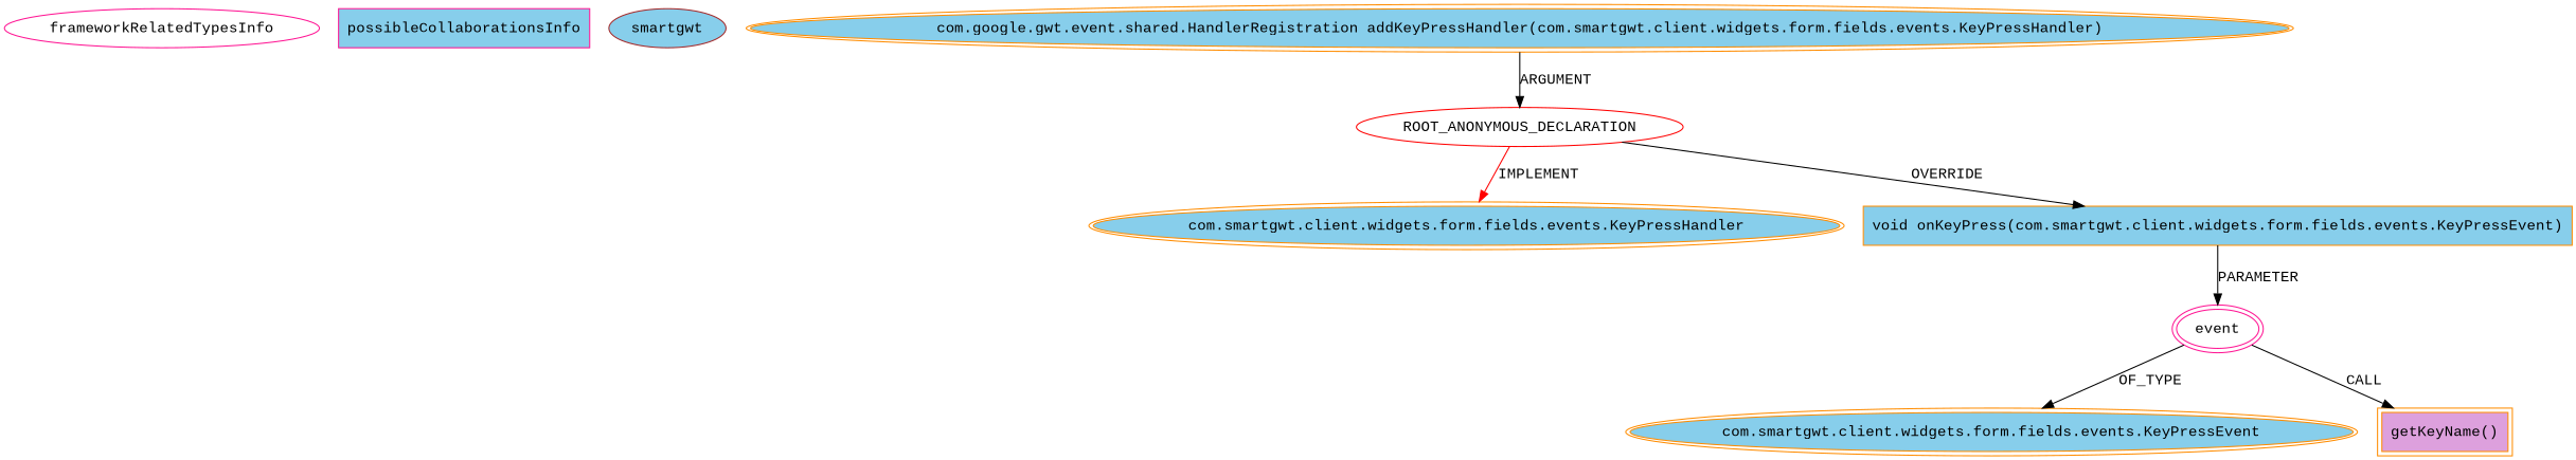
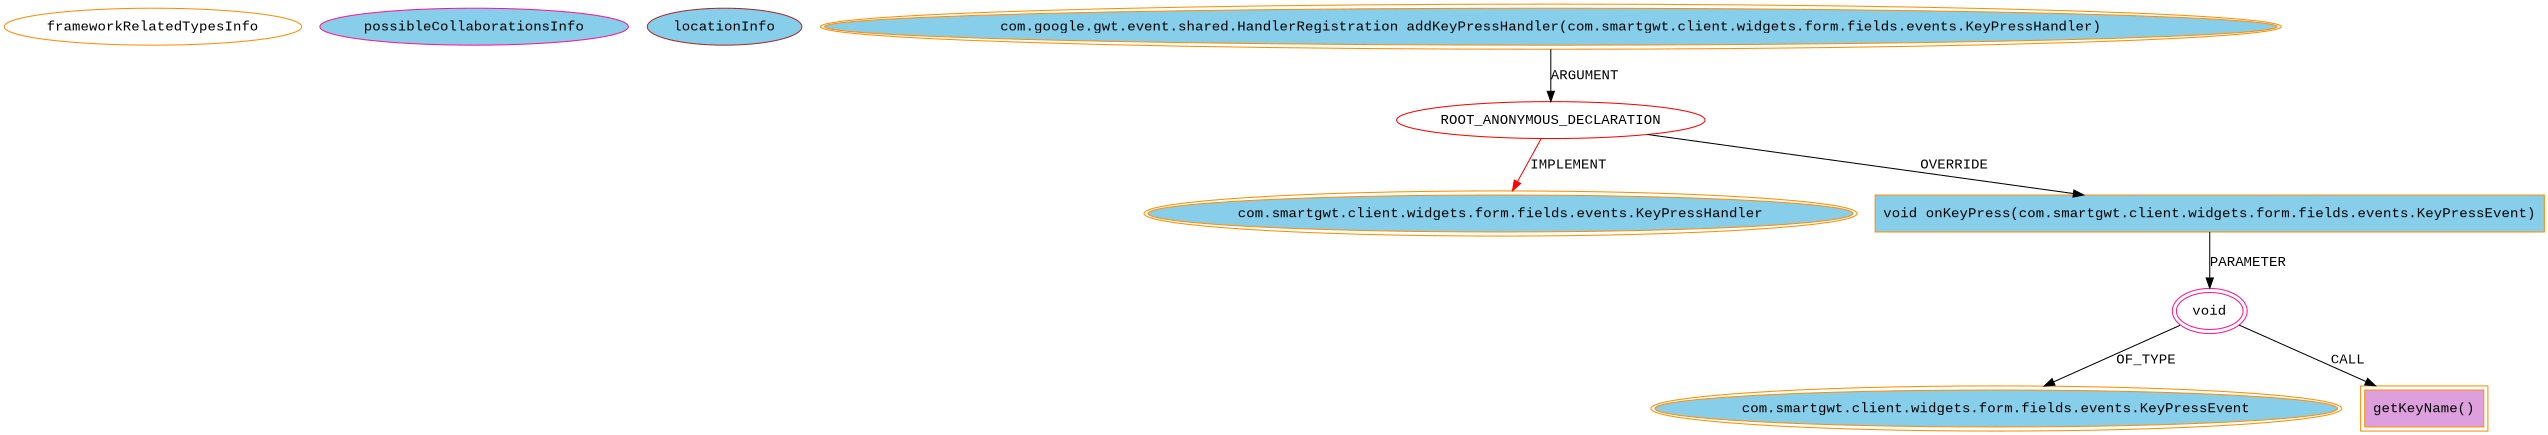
  digraph {
    fontname="Liberation Mono"
    node [color=darkorange fillcolor=skyblue fontname="Liberation Mono" style=filled isFrameworkType=true]
    edge [fontname="Liberation Mono"]
-   frameworkRelatedTypesInfo [0="com.smartgwt.client.widgets.form.fields.events.KeyPressHandler" color=deeppink fillcolor=white isFrameworkType=""]
-   possibleCollaborationsInfo [color=deeppink shape=box isFrameworkType=""]
-   locationInfo [color=brown contextSignature="void LoginWidget()" filePath="/Namrack-TeachToLearn/TeachToLearn-master/TeachToLearn/src/ttl/client/layout/widgets/LoginWidget.java" graphId=358 projectName="Namrack-TeachToLearn" label=smartgwt isFrameworkType=""]
+   frameworkRelatedTypesInfo [0="com.smartgwt.client.widgets.form.fields.events.KeyPressHandler" fillcolor=white isFrameworkType=""]
+   possibleCollaborationsInfo [color=deeppink isFrameworkType=""]
+   locationInfo [color=brown contextSignature="void LoginWidget()" filePath="/Namrack-TeachToLearn/TeachToLearn-master/TeachToLearn/src/ttl/client/layout/widgets/LoginWidget.java" graphId=358 projectName="Namrack-TeachToLearn" isFrameworkType=""]
    n4 [color=red fillcolor=white isFrameworkType=false label=ROOT_ANONYMOUS_DECLARATION vertexType=ROOT_ANONYMOUS_DECLARATION]
    n5 [label="com.smartgwt.client.widgets.form.fields.events.KeyPressHandler" peripheries=2 vertexType=FRAMEWORK_INTERFACE_TYPE]
    n6 [isFrameworkType=false label="void onKeyPress(com.smartgwt.client.widgets.form.fields.events.KeyPressEvent)" shape=box vertexType=OVERRIDING_METHOD_DECLARATION]
-   n7 [color=deeppink fillcolor=white label=event peripheries=2 vertexType=PARAMETER_DECLARATION]
+   n7 [color=deeppink fillcolor=white label=void peripheries=2 vertexType=PARAMETER_DECLARATION]
    n8 [label="com.google.gwt.event.shared.HandlerRegistration addKeyPressHandler(com.smartgwt.client.widgets.form.fields.events.KeyPressHandler)" peripheries=2 vertexType=OUTSIDE_CALL]
    n9 [label="com.smartgwt.client.widgets.form.fields.events.KeyPressEvent" peripheries=2 vertexType=FRAMEWORK_CLASS_TYPE]
    n10 [fillcolor=plum label="getKeyName()" peripheries=2 shape=box vertexType=INSIDE_CALL]
    n4 -> n5 [color=red label=IMPLEMENT]
    n4 -> n6 [label=OVERRIDE]
    n6 -> n7 [label=PARAMETER]
    n7 -> n9 [label=OF_TYPE]
    n7 -> n10 [label=CALL]
    n8 -> n4 [label=ARGUMENT]
  }
